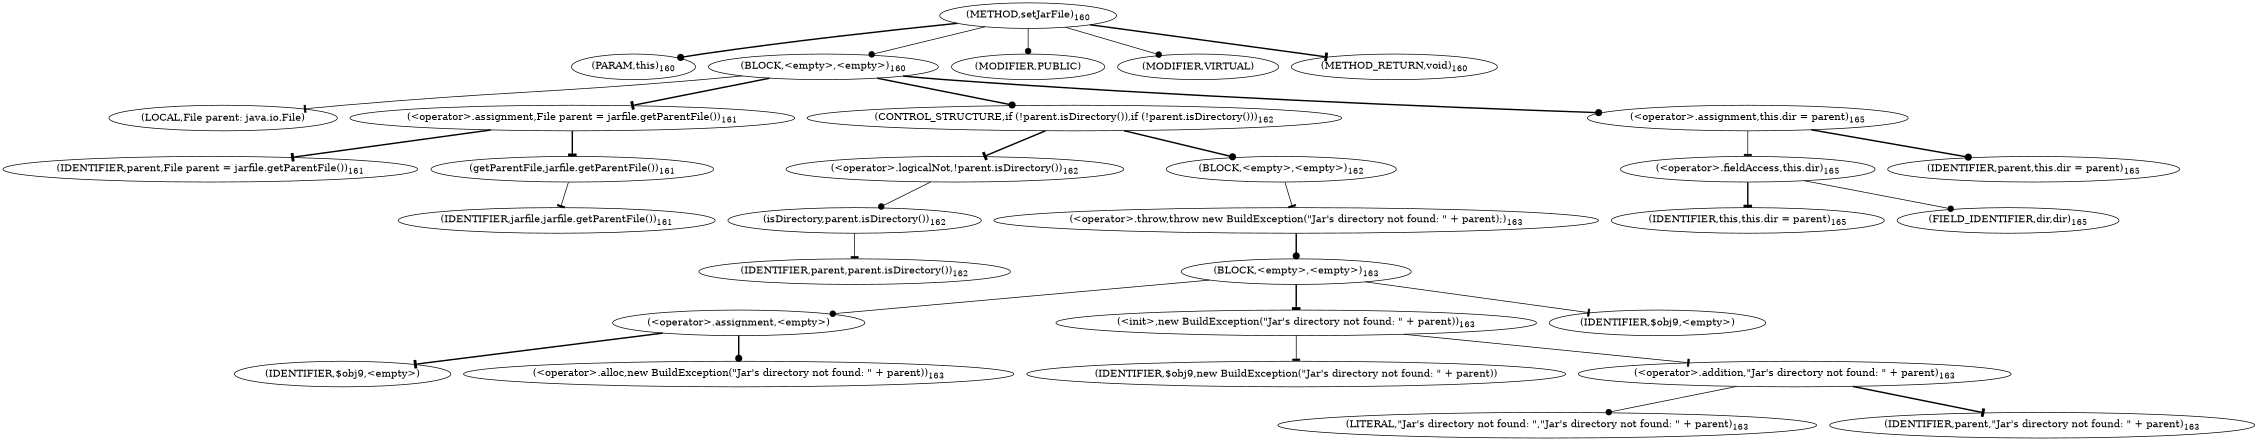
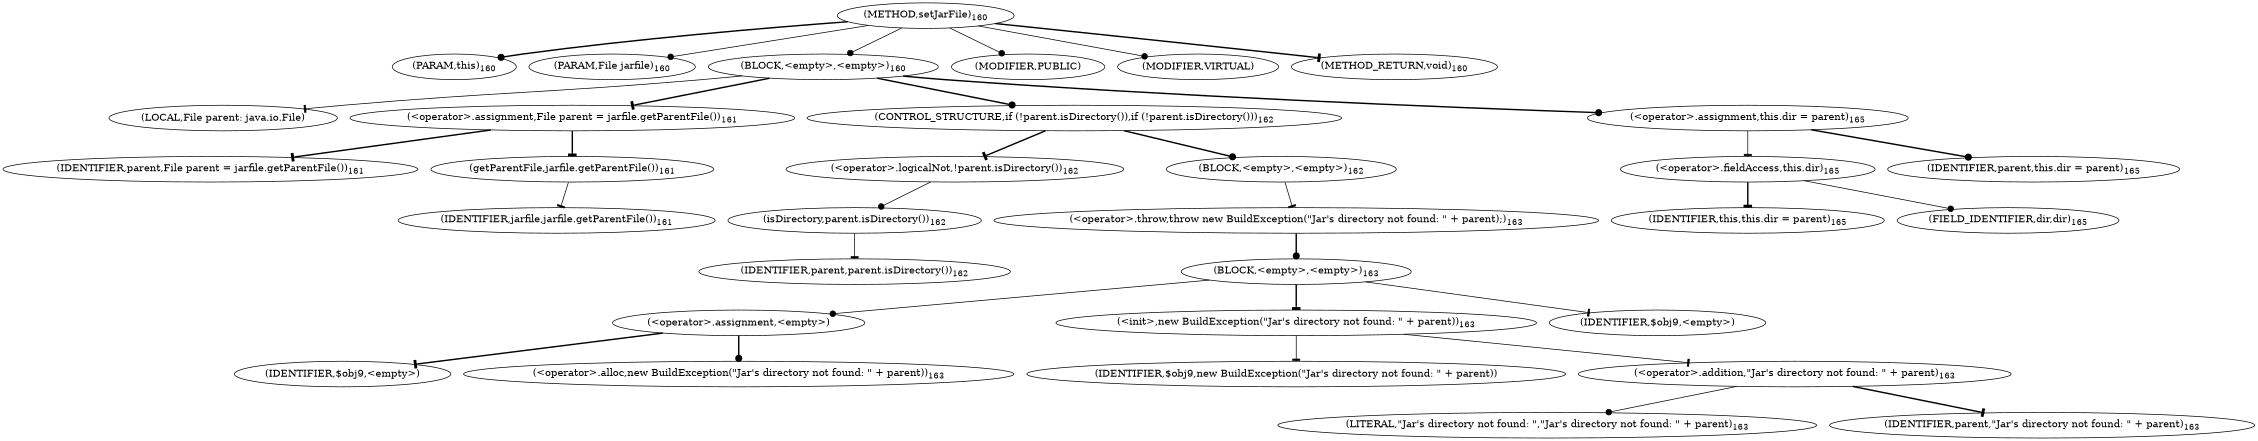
  digraph {
    edge [arrowhead=tee style=bold]
    n1 [label=<(METHOD,setJarFile)<SUB>160</SUB>>]
    n2 [label=<(PARAM,this)<SUB>160</SUB>>]
+   n3 [label=<(PARAM,File jarfile)<SUB>160</SUB>>]
    n4 [label=<(BLOCK,&lt;empty&gt;,&lt;empty&gt;)<SUB>160</SUB>>]
    n5 [label=<(MODIFIER,PUBLIC)>]
    n6 [label=<(MODIFIER,VIRTUAL)>]
    n7 [label=<(METHOD_RETURN,void)<SUB>160</SUB>>]
    n8 [label=<(LOCAL,File parent: java.io.File)>]
    n9 [label=<(&lt;operator&gt;.assignment,File parent = jarfile.getParentFile())<SUB>161</SUB>>]
    n10 [label=<(CONTROL_STRUCTURE,if (!parent.isDirectory()),if (!parent.isDirectory()))<SUB>162</SUB>>]
    n11 [label=<(&lt;operator&gt;.assignment,this.dir = parent)<SUB>165</SUB>>]
    n12 [label=<(IDENTIFIER,parent,File parent = jarfile.getParentFile())<SUB>161</SUB>>]
    n13 [label=<(getParentFile,jarfile.getParentFile())<SUB>161</SUB>>]
    n14 [label=<(&lt;operator&gt;.logicalNot,!parent.isDirectory())<SUB>162</SUB>>]
    n15 [label=<(BLOCK,&lt;empty&gt;,&lt;empty&gt;)<SUB>162</SUB>>]
    n16 [label=<(&lt;operator&gt;.fieldAccess,this.dir)<SUB>165</SUB>>]
    n17 [label=<(IDENTIFIER,parent,this.dir = parent)<SUB>165</SUB>>]
    n18 [label=<(IDENTIFIER,jarfile,jarfile.getParentFile())<SUB>161</SUB>>]
    n19 [label=<(isDirectory,parent.isDirectory())<SUB>162</SUB>>]
    n20 [label=<(&lt;operator&gt;.throw,throw new BuildException(&quot;Jar's directory not found: &quot; + parent);)<SUB>163</SUB>>]
    n21 [label=<(IDENTIFIER,parent,parent.isDirectory())<SUB>162</SUB>>]
    n22 [label=<(BLOCK,&lt;empty&gt;,&lt;empty&gt;)<SUB>163</SUB>>]
    n23 [label=<(&lt;operator&gt;.assignment,&lt;empty&gt;)>]
    n24 [label=<(&lt;init&gt;,new BuildException(&quot;Jar's directory not found: &quot; + parent))<SUB>163</SUB>>]
    n25 [label=<(IDENTIFIER,$obj9,&lt;empty&gt;)>]
    n26 [label=<(IDENTIFIER,$obj9,&lt;empty&gt;)>]
    n27 [label=<(&lt;operator&gt;.alloc,new BuildException(&quot;Jar's directory not found: &quot; + parent))<SUB>163</SUB>>]
    n28 [label=<(IDENTIFIER,$obj9,new BuildException(&quot;Jar's directory not found: &quot; + parent))>]
    n29 [label=<(&lt;operator&gt;.addition,&quot;Jar's directory not found: &quot; + parent)<SUB>163</SUB>>]
    n30 [label=<(LITERAL,&quot;Jar's directory not found: &quot;,&quot;Jar's directory not found: &quot; + parent)<SUB>163</SUB>>]
    n31 [label=<(IDENTIFIER,parent,&quot;Jar's directory not found: &quot; + parent)<SUB>163</SUB>>]
    n32 [label=<(IDENTIFIER,this,this.dir = parent)<SUB>165</SUB>>]
    n33 [label=<(FIELD_IDENTIFIER,dir,dir)<SUB>165</SUB>>]
    n1 -> n2 [arrowhead=dot]
+   n1 -> n3 [arrowhead=dot style=solid]
    n1 -> n4 [arrowhead=dot style=solid]
    n1 -> n5 [arrowhead=dot style=solid]
    n1 -> n6 [arrowhead=dot style=solid]
    n1 -> n7
    n4 -> n8 [style=solid]
    n4 -> n9
    n4 -> n10 [arrowhead=dot]
    n4 -> n11 [arrowhead=dot]
    n9 -> n12
    n9 -> n13
    n10 -> n14
    n10 -> n15 [arrowhead=dot]
    n11 -> n16 [style=solid]
    n11 -> n17 [arrowhead=dot]
    n13 -> n18 [style=solid]
    n14 -> n19 [arrowhead=dot style=solid]
    n15 -> n20 [style=solid]
    n16 -> n32
    n16 -> n33 [arrowhead=dot style=solid]
    n19 -> n21 [style=solid]
    n20 -> n22 [arrowhead=dot]
    n22 -> n23 [arrowhead=dot style=solid]
    n22 -> n24
    n22 -> n25 [style=solid]
    n23 -> n26
    n23 -> n27 [arrowhead=dot]
    n24 -> n28 [style=solid]
    n24 -> n29 [style=solid]
    n29 -> n30 [arrowhead=dot style=solid]
    n29 -> n31
  }
